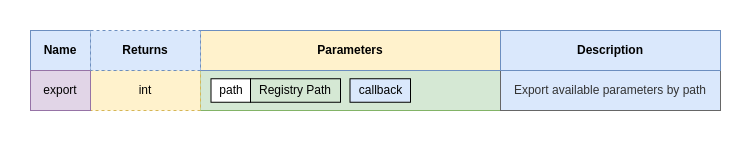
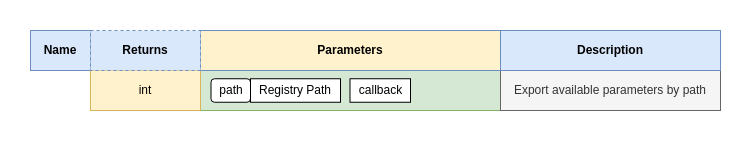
  <mxCell id="0" />
  <mxCell id="1" parent="0" />
  <mxCell id="2" value="" style="rounded=0;whiteSpace=wrap;html=1;strokeColor=none;" vertex="1" parent="1"><mxGeometry x="20" y="20" width="710" height="100" as="geometry" /></mxCell>
  <mxCell id="3" value="" style="rounded=0;whiteSpace=wrap;html=1;fillColor=#d5e8d4;strokeColor=#82b366;" parent="1" vertex="1"><mxGeometry x="200" y="70" width="300" height="40" as="geometry" /></mxCell>
  <mxCell id="4" value="&lt;b&gt;Name&lt;/b&gt;" style="rounded=0;whiteSpace=wrap;html=1;align=center;fillColor=#dae8fc;strokeColor=#6c8ebf;" parent="1" vertex="1"><mxGeometry x="30" y="30" width="60" height="40" as="geometry" /></mxCell>
- <mxCell id="5" value="int" style="rounded=0;whiteSpace=wrap;html=1;fillColor=#fff2cc;strokeColor=#d6b656;dashed=1;" parent="1" vertex="1"><mxGeometry x="90" y="70" width="110" height="40" as="geometry" /></mxCell>
- <mxCell id="6" value="export" style="rounded=0;whiteSpace=wrap;html=1;fillColor=#e1d5e7;strokeColor=#9673a6;" parent="1" vertex="1"><mxGeometry x="30" y="70" width="60" height="40" as="geometry" /></mxCell>
- <mxCell id="7" value="path" style="rounded=0;whiteSpace=wrap;html=1;" parent="1" vertex="1"><mxGeometry x="210.5" y="78.25" width="39.5" height="23.5" as="geometry" /></mxCell>
- <mxCell id="8" value="Registry Path" style="rounded=0;whiteSpace=wrap;html=1;fillColor=#d5e8d4;" parent="1" vertex="1"><mxGeometry x="250" y="78.25" width="90" height="23.5" as="geometry" /></mxCell>
- <mxCell id="9" value="callback" style="rounded=0;whiteSpace=wrap;html=1;fillColor=#dae8fc;" parent="1" vertex="1"><mxGeometry x="349.5" y="78.25" width="60.5" height="23.5" as="geometry" /></mxCell>
+ <mxCell id="5" value="int" style="rounded=0;whiteSpace=wrap;html=1;fillColor=#fff2cc;strokeColor=#d6b656;" parent="1" vertex="1"><mxGeometry x="90" y="70" width="110" height="40" as="geometry" /></mxCell>
+ <mxCell id="7" value="path" style="whiteSpace=wrap;html=1;rounded=1;" parent="1" vertex="1"><mxGeometry x="210.5" y="78.25" width="39.5" height="23.5" as="geometry" /></mxCell>
+ <mxCell id="8" value="Registry Path" style="rounded=0;whiteSpace=wrap;html=1;" parent="1" vertex="1"><mxGeometry x="250" y="78.25" width="90" height="23.5" as="geometry" /></mxCell>
+ <mxCell id="9" value="callback" style="rounded=0;whiteSpace=wrap;html=1;" parent="1" vertex="1"><mxGeometry x="349.5" y="78.25" width="60.5" height="23.5" as="geometry" /></mxCell>
  <mxCell id="10" value="&lt;b&gt;Parameters&lt;/b&gt;" style="rounded=0;whiteSpace=wrap;html=1;align=center;fillColor=#fff2cc;strokeColor=#6c8ebf;" parent="1" vertex="1"><mxGeometry x="200" y="30" width="300" height="40" as="geometry" /></mxCell>
  <mxCell id="11" value="&lt;b&gt;Returns&lt;/b&gt;" style="rounded=0;whiteSpace=wrap;html=1;align=center;fillColor=#dae8fc;strokeColor=#6c8ebf;dashed=1;" parent="1" vertex="1"><mxGeometry x="90" y="30" width="110" height="40" as="geometry" /></mxCell>
- <mxCell id="12" value="Export available parameters by path" style="rounded=0;whiteSpace=wrap;html=1;fillColor=#dae8fc;strokeColor=#666666;fontColor=#333333;" parent="1" vertex="1"><mxGeometry x="500" y="70" width="220" height="40" as="geometry" /></mxCell>
+ <mxCell id="12" value="Export available parameters by path" style="rounded=0;whiteSpace=wrap;html=1;fillColor=#f5f5f5;strokeColor=#666666;fontColor=#333333;" parent="1" vertex="1"><mxGeometry x="500" y="70" width="220" height="40" as="geometry" /></mxCell>
  <mxCell id="13" value="&lt;b&gt;Description&lt;/b&gt;" style="rounded=0;whiteSpace=wrap;html=1;align=center;fillColor=#dae8fc;strokeColor=#6c8ebf;" parent="1" vertex="1"><mxGeometry x="500" y="30" width="220" height="40" as="geometry" /></mxCell>
